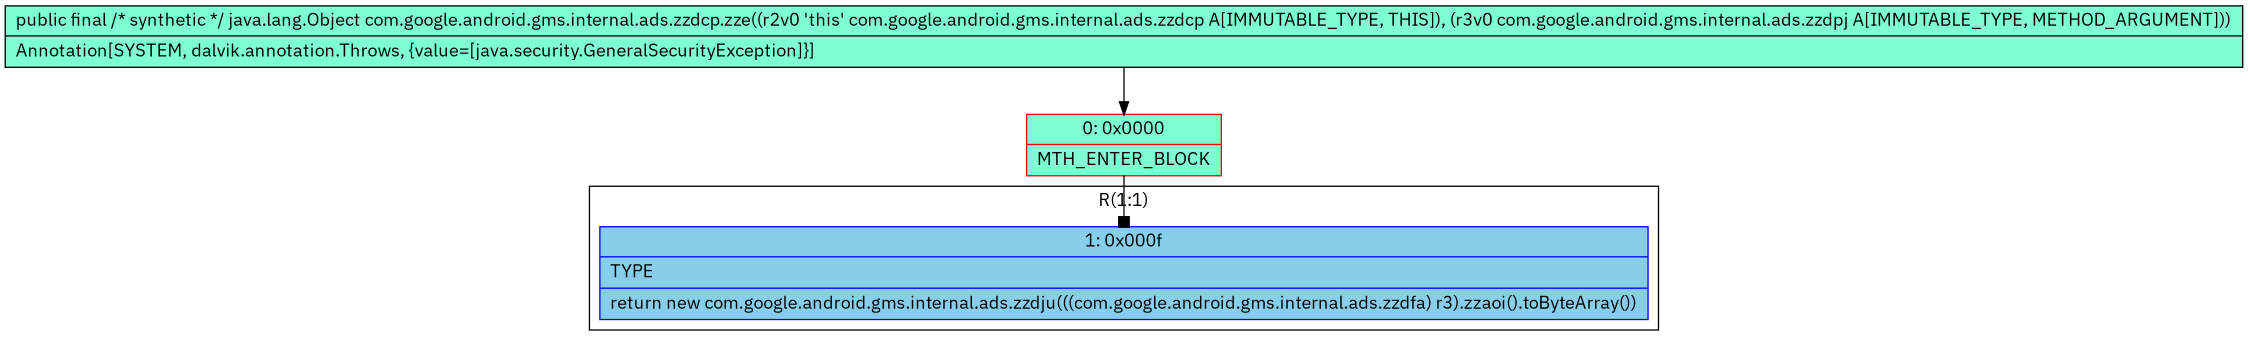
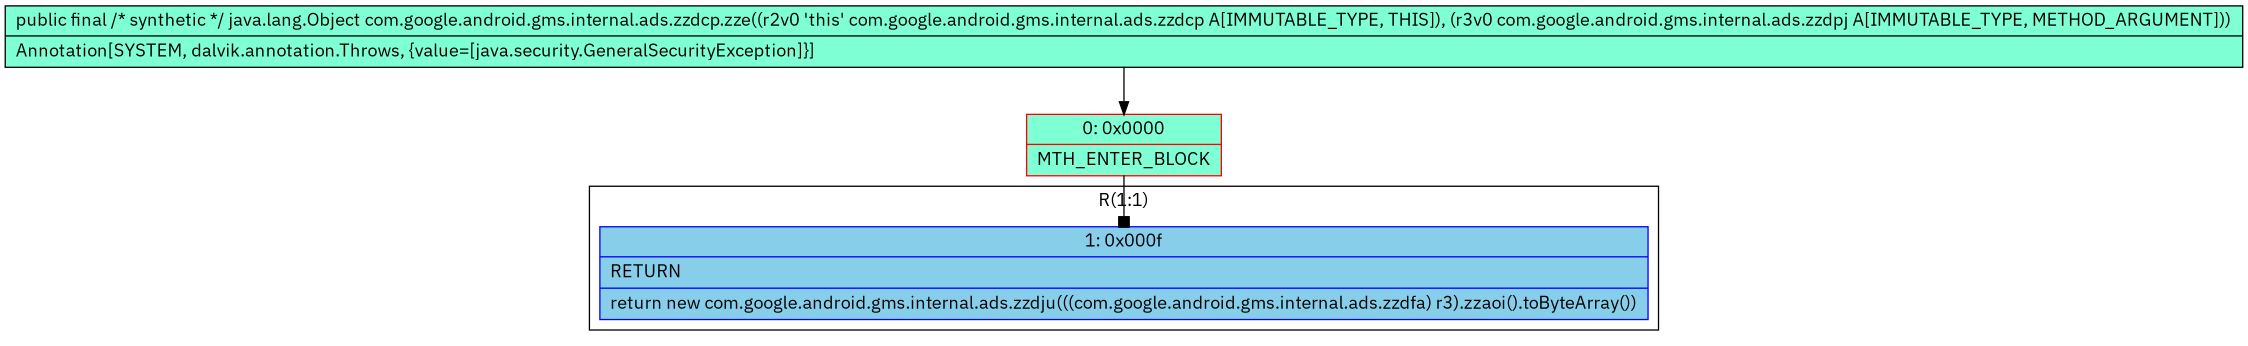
  digraph {
    fontname="IBM Plex Sans"
    node [shape=record style=filled fillcolor=aquamarine fontname="IBM Plex Sans"]
    edge [fontname="IBM Plex Sans"]
-   n1 [color=blue label="{1\:\ 0x000f|TYPE\l|return new com.google.android.gms.internal.ads.zzdju(((com.google.android.gms.internal.ads.zzdfa) r3).zzaoi().toByteArray())\l}" fillcolor=skyblue]
+   n1 [color=blue label="{1\:\ 0x000f|RETURN\l|return new com.google.android.gms.internal.ads.zzdju(((com.google.android.gms.internal.ads.zzdfa) r3).zzaoi().toByteArray())\l}" fillcolor=skyblue]
    n2 [color=red label="{0\:\ 0x0000|MTH_ENTER_BLOCK\l}"]
    n3 [label="{public final \/* synthetic *\/ java.lang.Object com.google.android.gms.internal.ads.zzdcp.zze((r2v0 'this' com.google.android.gms.internal.ads.zzdcp A[IMMUTABLE_TYPE, THIS]), (r3v0 com.google.android.gms.internal.ads.zzdpj A[IMMUTABLE_TYPE, METHOD_ARGUMENT]))  | Annotation[SYSTEM, dalvik.annotation.Throws, \{value=[java.security.GeneralSecurityException]\}]\l}"]
    subgraph cluster_1 {
      label="R(1:1)"
      n1
    }
    n2 -> n1 [arrowhead=box]
    n3 -> n2 [arrowhead=normal]
  }
